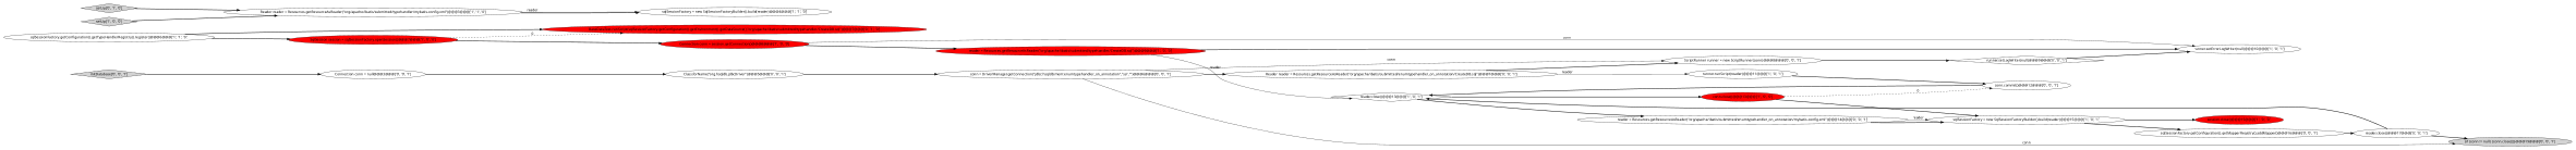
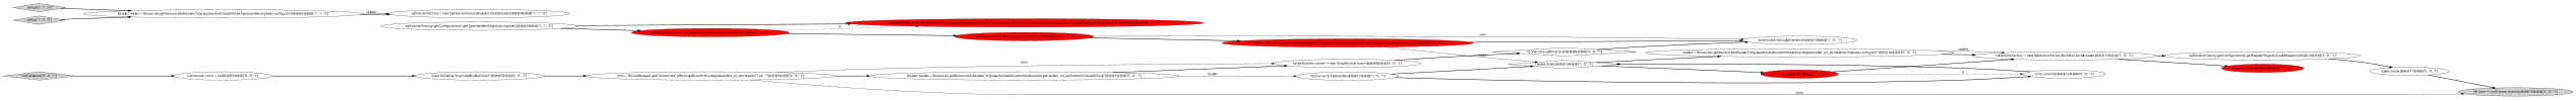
  digraph {
    fontname="Noto Sans"
    rankdir=LR
    node [fillcolor=white fontname="Noto Sans" shape=ellipse style=filled]
    edge [fontname="Noto Sans" style=bold]
    n1 [label="reader.close()@@@13@@@['1', '0', '1']" shape=diamond]
    n2 [fillcolor=red label="conn.close()@@@13@@@['1', '0', '0']"]
    n3 [label="reader = Resources.getResourceAsReader(\"org/apache/ibatis/submitted/enumtypehandler_on_annotation/mybatis-config.xml\")@@@14@@@['0', '0', '1']"]
    n4 [label="sqlSessionFactory = new SqlSessionFactoryBuilder().build(reader)@@@15@@@['1', '0', '1']"]
    n5 [label="conn.commit()@@@12@@@['0', '0', '1']"]
    n6 [fillcolor=red label="reader = Resources.getResourceAsReader(\"org/apache/ibatis/submitted/typehandler/CreateDB.sql\")@@@9@@@['1', '0', '0']"]
    n7 [label="runner.setErrorLogWriter(null)@@@10@@@['1', '0', '1']"]
    n8 [label="Connection conn = null@@@3@@@['0', '0', '1']"]
    n9 [label="Class.forName(\"org.hsqldb.jdbcDriver\")@@@5@@@['0', '0', '1']"]
    n10 [label="conn = DriverManager.getConnection(\"jdbc:hsqldb:mem:enumtypehandler_on_annotation\",\"sa\",\"\")@@@6@@@['0', '0', '1']"]
    n11 [fillcolor=lightgray label="initDatabase['0', '0', '1']" shape=diamond]
    n12 [fillcolor=lightgray label="setUp['0', '1', '0']" shape=diamond]
    n13 [label="Reader reader = Resources.getResourceAsReader(\"org/apache/ibatis/submitted/typehandler/mybatis-config.xml\")@@@3@@@['1', '1', '0']"]
    n14 [label="sqlSessionFactory = new SqlSessionFactoryBuilder().build(reader)@@@4@@@['1', '1', '0']"]
    n15 [label="ScriptRunner runner = new ScriptRunner(conn)@@@8@@@['0', '0', '1']"]
    n16 [label="Reader reader = Resources.getResourceAsReader(\"org/apache/ibatis/submitted/enumtypehandler_on_annotation/CreateDB.sql\")@@@7@@@['0', '0', '1']"]
    n17 [fillcolor=lightgray label="{if (conn != null) {conn.close()}}@@@19@@@['0', '0', '1']"]
    n18 [label="runner.setLogWriter(null)@@@9@@@['0', '0', '1']" shape=diamond]
    n19 [fillcolor=red label="SqlSession session = sqlSessionFactory.openSession()@@@7@@@['1', '0', '0']"]
    n20 [fillcolor=red label="Connection conn = session.getConnection()@@@8@@@['1', '0', '0']"]
    n21 [fillcolor=red label="BaseDataTest.runScript(sqlSessionFactory.getConfiguration().getEnvironment().getDataSource(),\"org/apache/ibatis/submitted/typehandler/CreateDB.sql\")@@@7@@@['0', '1', '0']"]
    n22 [fillcolor=lightgray label="setUp['1', '0', '0']" shape=diamond]
    n23 [label="runner.runScript(reader)@@@11@@@['1', '0', '1']"]
    n24 [fillcolor=red label="session.close()@@@15@@@['1', '0', '0']"]
    n25 [label="sqlSessionFactory.getConfiguration().getMapperRegistry().addMapper()@@@16@@@['0', '0', '1']"]
    n26 [label="reader.close()@@@17@@@['0', '0', '1']"]
    n27 [label="sqlSessionFactory.getConfiguration().getTypeHandlerRegistry().register()@@@6@@@['1', '1', '0']"]
    n1 -> n2
    n1 -> n3
    n2 -> n4
    n2 -> n5 [label=0 style=dashed]
    n3 -> n4
    n3 -> n4 [label=reader style=solid]
    n4 -> n24
    n4 -> n25
    n5 -> n1
    n6 -> n1 [label=reader style=solid]
    n6 -> n7
    n8 -> n9
    n9 -> n10
    n10 -> n15 [label=conn style=solid]
    n10 -> n16
    n10 -> n17 [label=conn style=solid]
    n11 -> n8
    n12 -> n13
    n13 -> n14 [label=reader style=solid]
    n13 -> n14
    n15 -> n18
    n16 -> n15
    n16 -> n23 [label=reader style=solid]
    n18 -> n7
    n19 -> n20
    n19 -> n21 [label=0 style=dashed]
    n20 -> n6
    n20 -> n7 [label=conn style=solid]
    n22 -> n13
-   n26 -> n1
+   n23 -> n1
    n23 -> n5
    n25 -> n26
    n26 -> n17
    n27 -> n19
    n27 -> n21
  }
